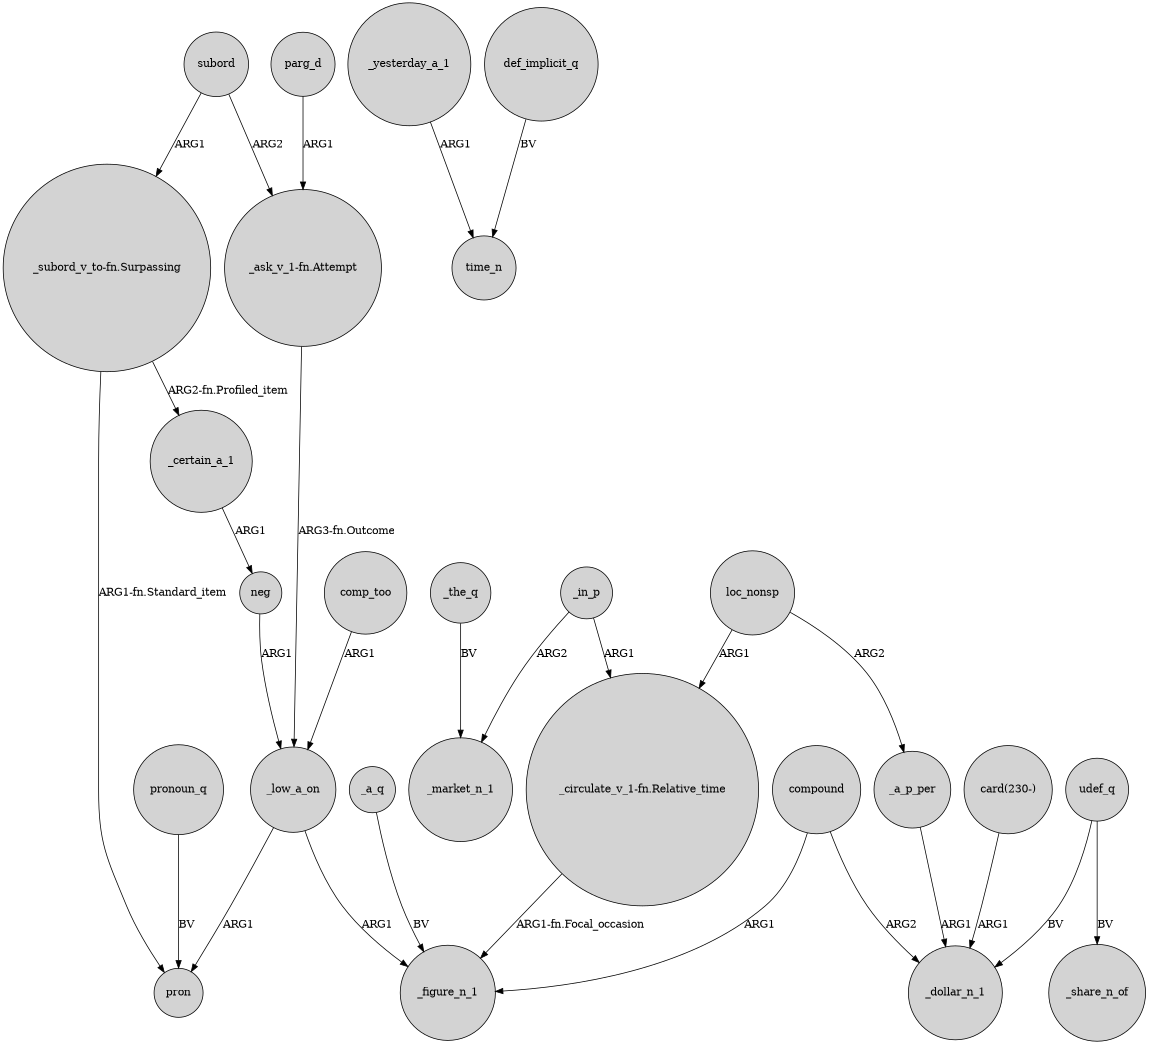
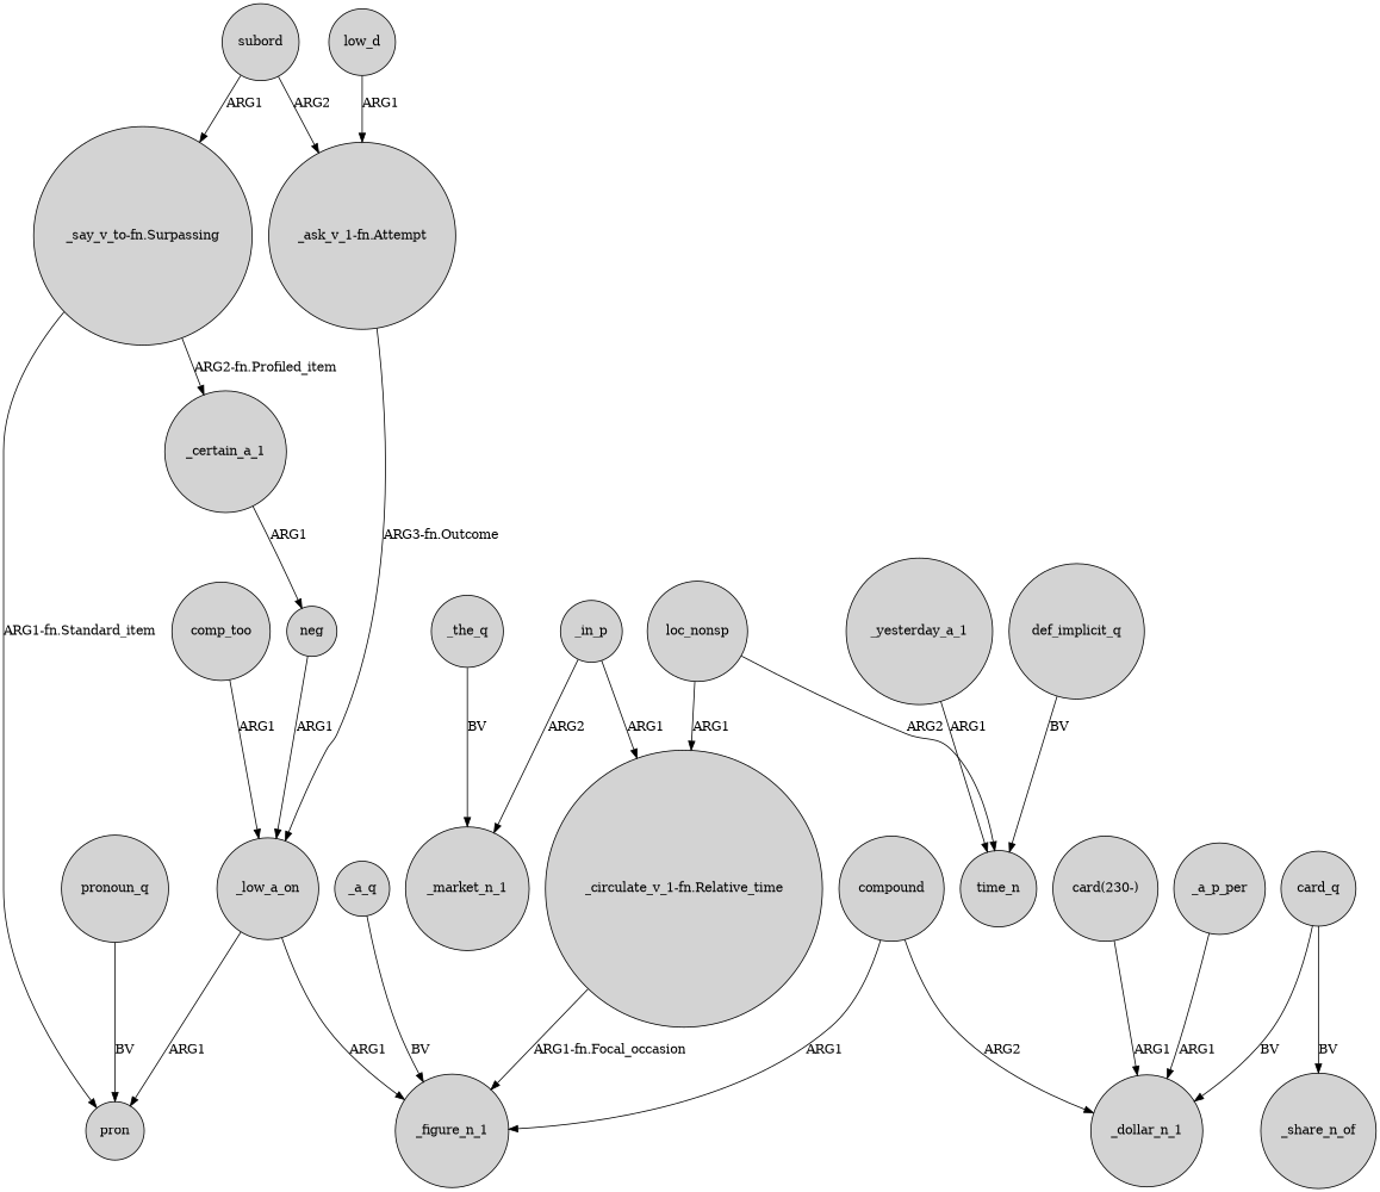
  digraph {
    node [shape=circle style=filled]
    compound
    _figure_n_1
    _dollar_n_1
    subord
-   "_say_v_to-fn.Surpassing" [label="_subord_v_to-fn.Surpassing"]
+   "_say_v_to-fn.Surpassing"
    "_ask_v_1-fn.Attempt"
    _certain_a_1
    pron
    _low_a_on
    neg
    "_circulate_v_1-fn.Relative_time"
-   parg_d
+   parg_d [label=low_d]
    comp_too
    _yesterday_a_1
    time_n
    "card(230-)"
    _in_p
    _market_n_1
    _the_q
    pronoun_q
    _a_q
    _a_p_per
-   udef_q
+   udef_q [label=card_q]
    _share_n_of
    loc_nonsp
    def_implicit_q
    compound -> _figure_n_1 [label=ARG1]
    compound -> _dollar_n_1 [label=ARG2]
    subord -> "_say_v_to-fn.Surpassing" [label=ARG1]
    subord -> "_ask_v_1-fn.Attempt" [label=ARG2]
    "_say_v_to-fn.Surpassing" -> _certain_a_1 [label="ARG2-fn.Profiled_item"]
    "_say_v_to-fn.Surpassing" -> pron [label="ARG1-fn.Standard_item"]
    "_ask_v_1-fn.Attempt" -> _low_a_on [label="ARG3-fn.Outcome"]
    _certain_a_1 -> neg [label=ARG1]
    _low_a_on -> _figure_n_1 [label=ARG1]
    _low_a_on -> pron [label=ARG1]
    neg -> _low_a_on [label=ARG1]
    "_circulate_v_1-fn.Relative_time" -> _figure_n_1 [label="ARG1-fn.Focal_occasion"]
    parg_d -> "_ask_v_1-fn.Attempt" [label=ARG1]
    comp_too -> _low_a_on [label=ARG1]
    _yesterday_a_1 -> time_n [label=ARG1]
    "card(230-)" -> _dollar_n_1 [label=ARG1]
    _in_p -> "_circulate_v_1-fn.Relative_time" [label=ARG1]
    _in_p -> _market_n_1 [label=ARG2]
    _the_q -> _market_n_1 [label=BV]
    pronoun_q -> pron [label=BV]
    _a_q -> _figure_n_1 [label=BV]
    _a_p_per -> _dollar_n_1 [label=ARG1]
    udef_q -> _dollar_n_1 [label=BV]
    udef_q -> _share_n_of [label=BV]
    loc_nonsp -> "_circulate_v_1-fn.Relative_time" [label=ARG1]
-   loc_nonsp -> _a_p_per [label=ARG2]
+   loc_nonsp -> time_n [label=ARG2]
    def_implicit_q -> time_n [label=BV]
  }
